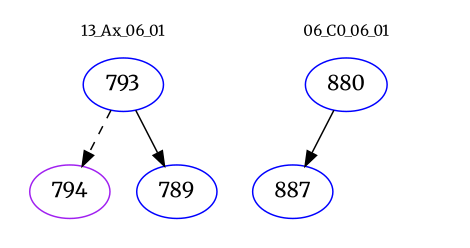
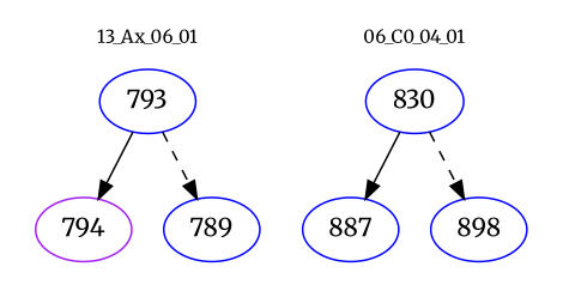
  digraph {
    fontname=Merriweather
    node [color=blue fontname=Merriweather]
    edge [color=black fontname=Merriweather style=dashed]
    n1 [label=793]
    n2 [color=purple label=794]
    n3 [label=789]
-   n4 [label=880]
+   n4 [label=830]
    n5 [label=887]
+   n6 [label=898]
    subgraph cluster_1 {
      color=white
      fontsize=10
      label="13_Ax_06_01"
      n1
      n2
      n3
    }
    subgraph cluster_2 {
      color=white
      fontsize=10
-     label="06_C0_06_01"
+     label="06_C0_04_01"
      n4
      n5
+     n6
    }
-   n1 -> n2
-   n1 -> n3 [style=solid]
+   n1 -> n2 [style=solid]
+   n1 -> n3
    n4 -> n5 [style=solid]
+   n4 -> n6
  }
